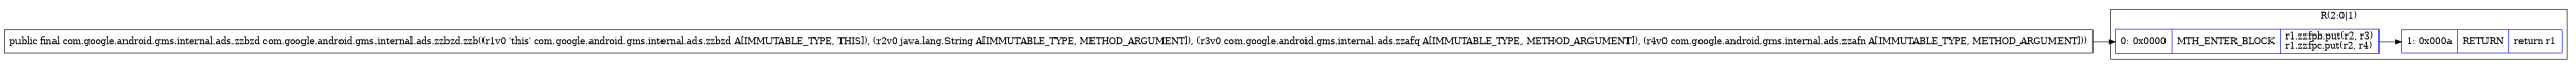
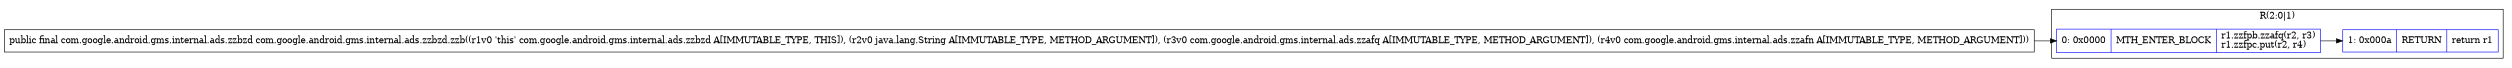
  digraph {
    rankdir=LR
    node [color=blue shape=record]
-   n1 [label="{0\:\ 0x0000|MTH_ENTER_BLOCK\l|r1.zzfpb.put(r2, r3)\lr1.zzfpc.put(r2, r4)\l}"]
+   n1 [label="{0\:\ 0x0000|MTH_ENTER_BLOCK\l|r1.zzfpb.zzafq(r2, r3)\lr1.zzfpc.put(r2, r4)\l}"]
    n2 [label="{1\:\ 0x000a|RETURN\l|return r1\l}"]
    n3 [label="{public final com.google.android.gms.internal.ads.zzbzd com.google.android.gms.internal.ads.zzbzd.zzb((r1v0 'this' com.google.android.gms.internal.ads.zzbzd A[IMMUTABLE_TYPE, THIS]), (r2v0 java.lang.String A[IMMUTABLE_TYPE, METHOD_ARGUMENT]), (r3v0 com.google.android.gms.internal.ads.zzafq A[IMMUTABLE_TYPE, METHOD_ARGUMENT]), (r4v0 com.google.android.gms.internal.ads.zzafn A[IMMUTABLE_TYPE, METHOD_ARGUMENT])) }" color=""]
    subgraph cluster_1 {
      label="R(2:0|1)"
      n1
      n2
    }
    n1 -> n2
    n3 -> n1
  }
